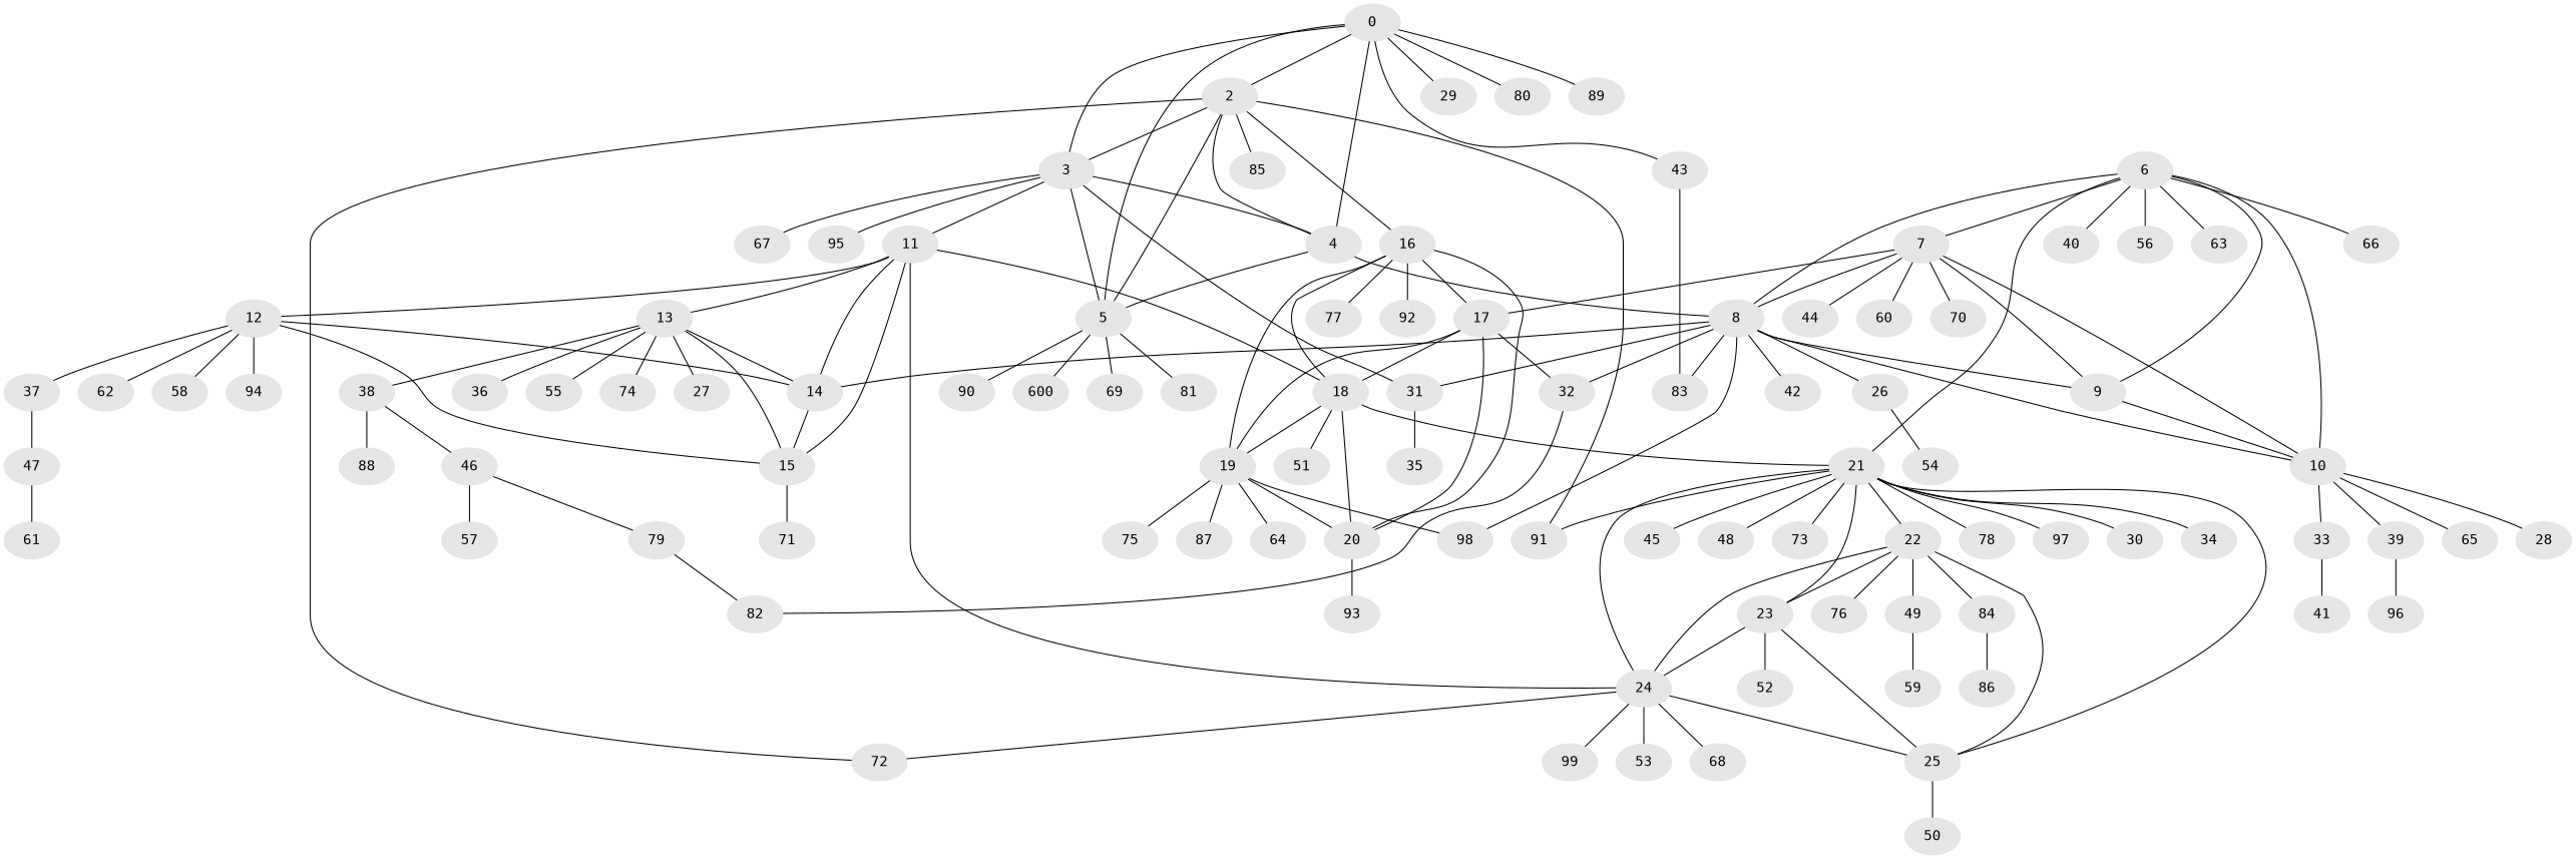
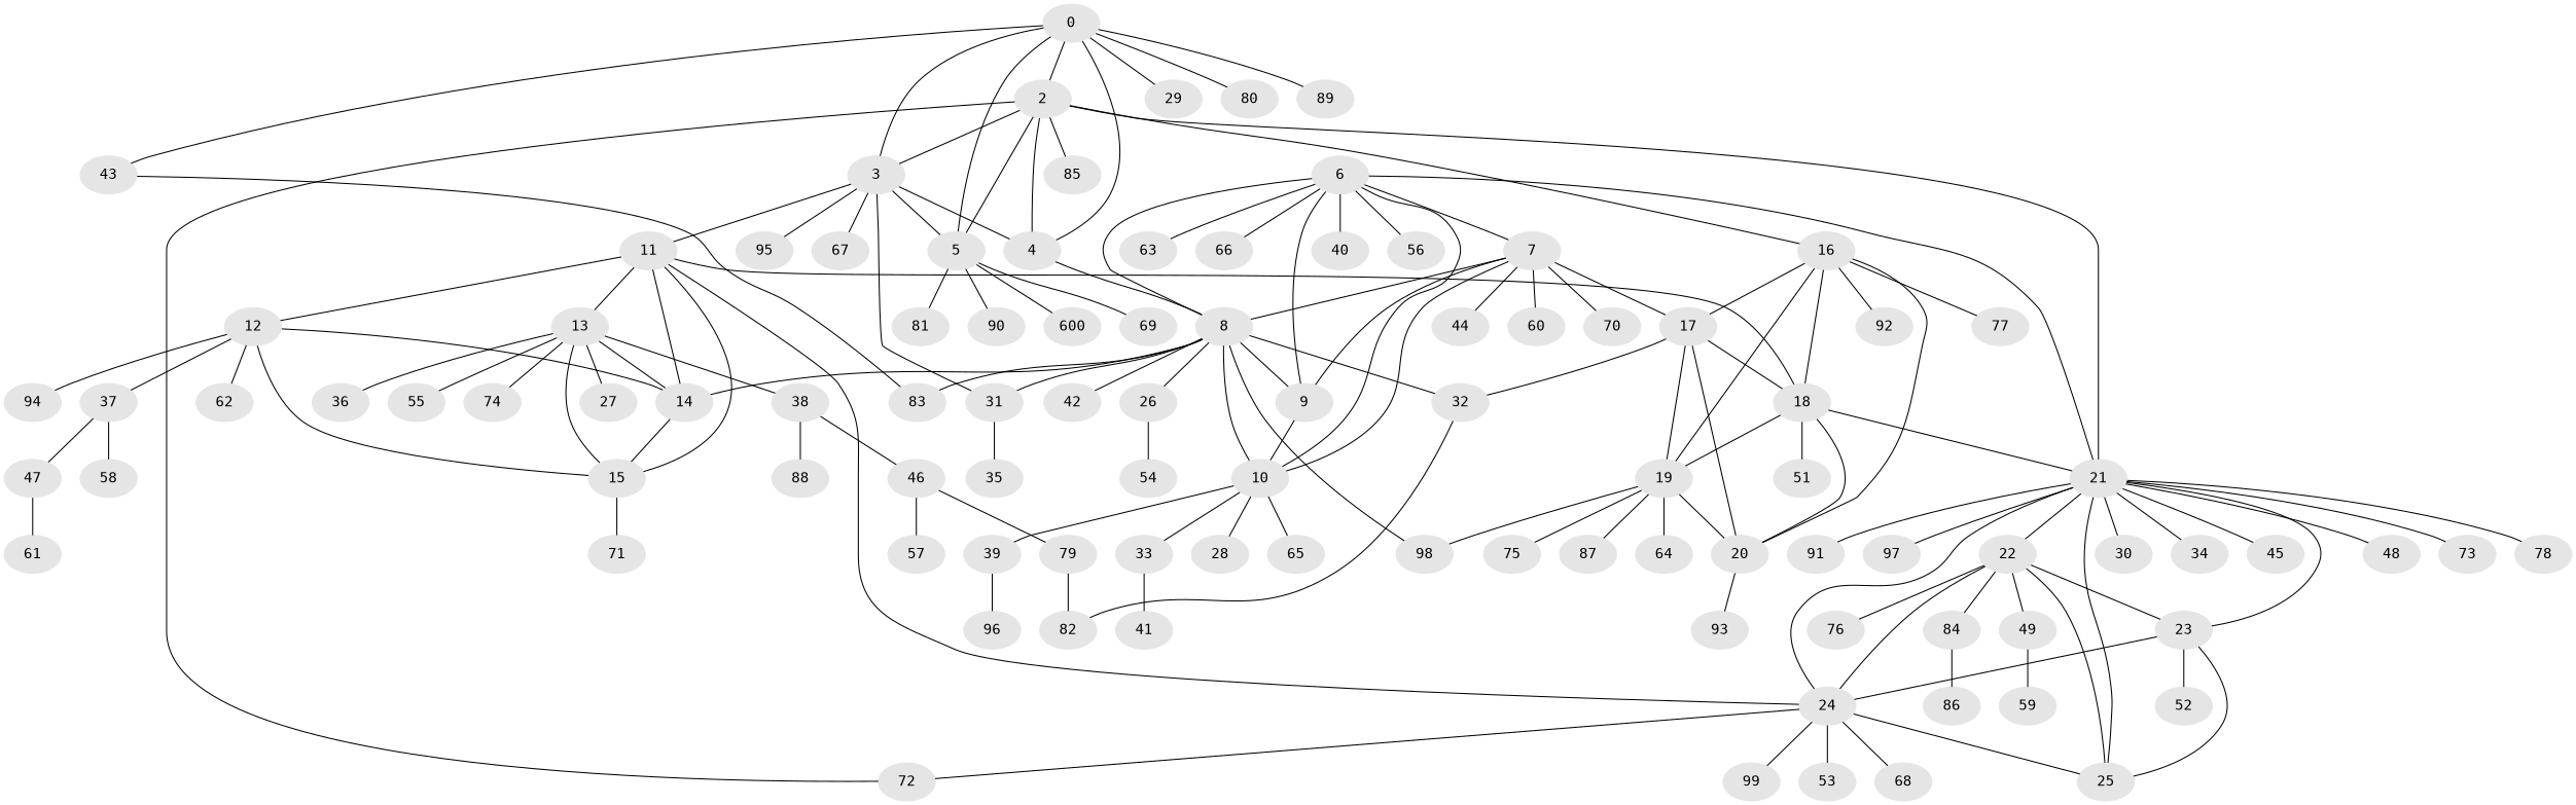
  graph {
    fontname="DejaVu Sans Mono"
    node [color=gray90 fontname="DejaVu Sans Mono" style=filled]
    edge [fontname="DejaVu Sans Mono"]
    n1 [label=0]
    2
    3
    4
    5
    29
    43
    80
    89
    16
    21
    72
    85
    11
    31
    67
    95
    8
    69
    81
    90
    n22 [label=600]
    83
    17
    18
    19
    20
    77
    92
    24
    22
    23
    25
    30
    34
    45
    48
    73
    78
    91
    97
    14
    12
    13
    15
    35
    9
    10
    26
    32
    42
    98
    6
    7
    40
    56
    63
    66
    44
    60
    70
    28
    33
    39
    65
    54
    82
    41
    96
    37
    58
    62
    94
    27
    36
    38
    55
    74
    71
    51
    53
    68
    99
    47
    46
    88
    64
    75
    87
    93
    49
    76
    84
    52
-   50
    59
    86
    61
    57
    79
    n1 -- 2
    n1 -- 3
    n1 -- 4
    n1 -- 5
    n1 -- 29
    n1 -- 43
    n1 -- 80
    n1 -- 89
    2 -- 3
    2 -- 4
    2 -- 5
    2 -- 16
-   2 -- 91
+   2 -- 21
    2 -- 72
    2 -- 85
    3 -- 4
    3 -- 5
    3 -- 11
    3 -- 31
    3 -- 67
    3 -- 95
-   4 -- 5
    4 -- 8
    5 -- 69
    5 -- 81
    5 -- 90
    5 -- n22
    43 -- 83
    16 -- 17
    16 -- 18
    16 -- 19
    16 -- 20
    16 -- 77
    16 -- 92
    21 -- 24
    21 -- 22
    21 -- 23
    21 -- 25
    21 -- 30
    21 -- 34
    21 -- 45
    21 -- 48
    21 -- 73
    21 -- 78
    21 -- 91
    21 -- 97
    11 -- 18
    11 -- 24
    11 -- 14
    11 -- 12
    11 -- 13
    11 -- 15
    31 -- 35
    8 -- 31
    8 -- 83
    8 -- 14
    8 -- 9
    8 -- 10
    8 -- 26
    8 -- 32
    8 -- 42
    8 -- 98
    17 -- 18
    17 -- 19
    17 -- 20
    17 -- 32
    18 -- 21
    18 -- 19
    18 -- 20
    18 -- 51
    19 -- 20
    19 -- 98
    19 -- 64
    19 -- 75
    19 -- 87
    20 -- 93
    24 -- 72
    24 -- 25
    24 -- 53
    24 -- 68
    24 -- 99
    22 -- 24
    22 -- 23
    22 -- 25
    22 -- 49
    22 -- 76
    22 -- 84
    23 -- 24
    23 -- 25
    23 -- 52
-   25 -- 50
    14 -- 15
    12 -- 14
    12 -- 15
    12 -- 37
-   12 -- 58
+   37 -- 58
    12 -- 62
    12 -- 94
    13 -- 14
    13 -- 15
    13 -- 27
    13 -- 36
    13 -- 38
    13 -- 55
    13 -- 74
    15 -- 71
    9 -- 10
    10 -- 28
    10 -- 33
    10 -- 39
    10 -- 65
    26 -- 54
    32 -- 82
    6 -- 21
    6 -- 8
    6 -- 9
    6 -- 10
    6 -- 7
    6 -- 40
    6 -- 56
    6 -- 63
    6 -- 66
    7 -- 8
    7 -- 17
    7 -- 9
    7 -- 10
    7 -- 44
    7 -- 60
    7 -- 70
    33 -- 41
    39 -- 96
    37 -- 47
    38 -- 46
    38 -- 88
    47 -- 61
    46 -- 57
    46 -- 79
    49 -- 59
    84 -- 86
    79 -- 82
  }
